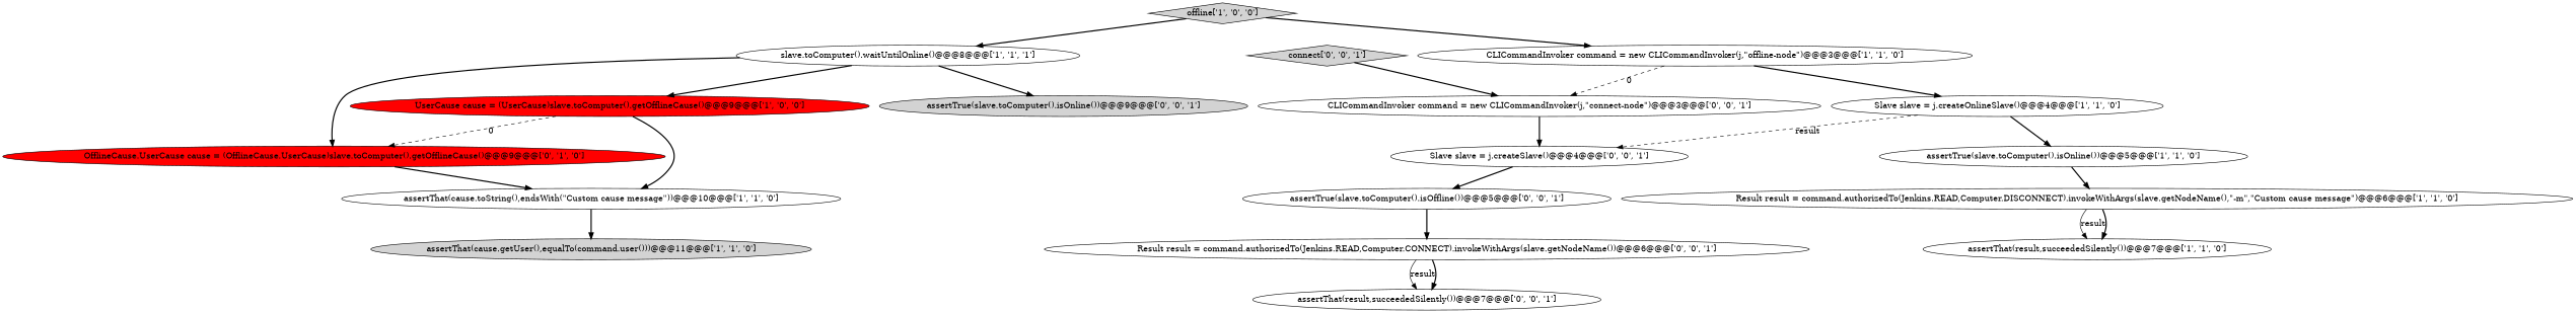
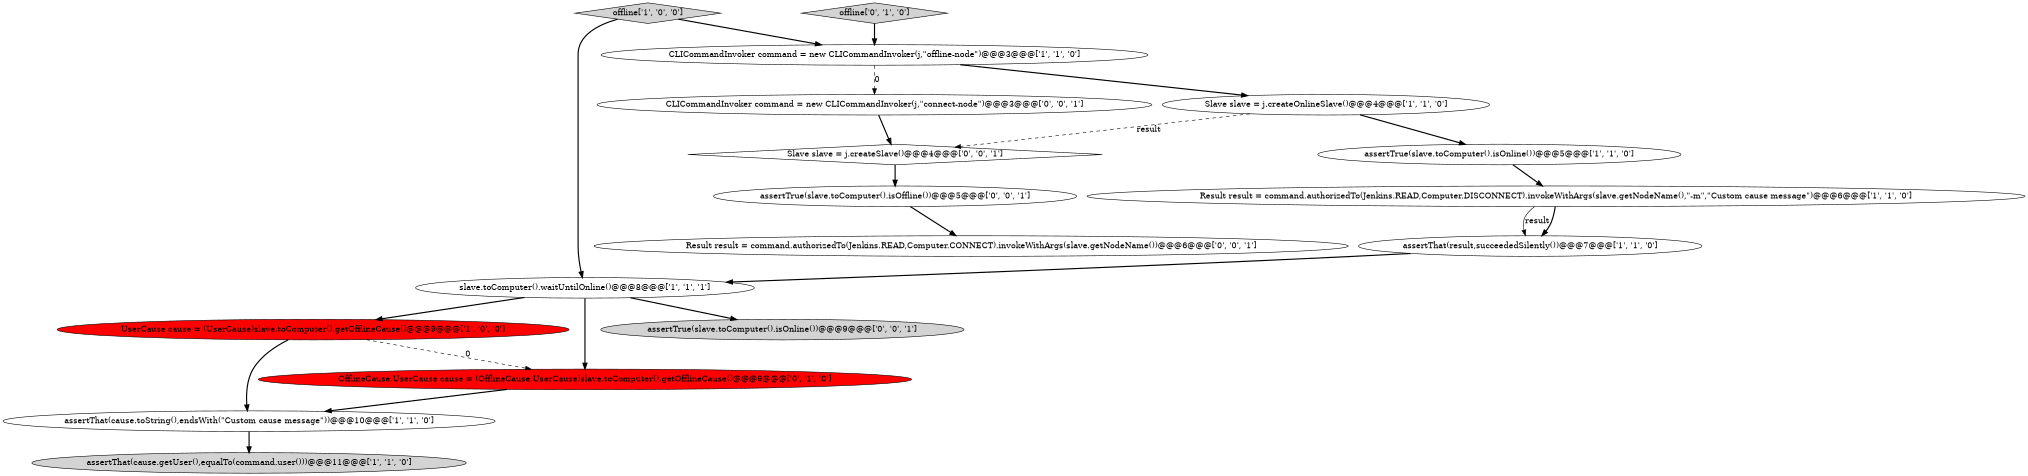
  digraph {
    node [fillcolor=white shape=ellipse style=filled]
    edge [style=bold]
    n1 [label="Result result = command.authorizedTo(Jenkins.READ,Computer.DISCONNECT).invokeWithArgs(slave.getNodeName(),\"-m\",\"Custom cause message\")@@@6@@@['1', '1', '0']"]
    n2 [label="assertThat(result,succeededSilently())@@@7@@@['1', '1', '0']"]
    n3 [label="slave.toComputer().waitUntilOnline()@@@8@@@['1', '1', '1']"]
    n4 [label="assertTrue(slave.toComputer().isOffline())@@@5@@@['0', '0', '1']"]
    n5 [label="Result result = command.authorizedTo(Jenkins.READ,Computer.CONNECT).invokeWithArgs(slave.getNodeName())@@@6@@@['0', '0', '1']"]
-   n6 [label="assertThat(result,succeededSilently())@@@7@@@['0', '0', '1']"]
-   n7 [label="Slave slave = j.createSlave()@@@4@@@['0', '0', '1']"]
+   n7 [label="Slave slave = j.createSlave()@@@4@@@['0', '0', '1']" shape=diamond]
    n8 [fillcolor=lightgray label="assertThat(cause.getUser(),equalTo(command.user()))@@@11@@@['1', '1', '0']"]
    n9 [label="Slave slave = j.createOnlineSlave()@@@4@@@['1', '1', '0']"]
    n10 [label="assertTrue(slave.toComputer().isOnline())@@@5@@@['1', '1', '0']"]
    n11 [label="CLICommandInvoker command = new CLICommandInvoker(j,\"connect-node\")@@@3@@@['0', '0', '1']"]
-   n12 [fillcolor=lightgray label="connect['0', '0', '1']" shape=diamond]
    n13 [fillcolor=red label="UserCause cause = (UserCause)slave.toComputer().getOfflineCause()@@@9@@@['1', '0', '0']"]
    n14 [label="assertThat(cause.toString(),endsWith(\"Custom cause message\"))@@@10@@@['1', '1', '0']"]
    n15 [fillcolor=red label="OfflineCause.UserCause cause = (OfflineCause.UserCause)slave.toComputer().getOfflineCause()@@@9@@@['0', '1', '0']"]
    n16 [label="CLICommandInvoker command = new CLICommandInvoker(j,\"offline-node\")@@@3@@@['1', '1', '0']"]
    n17 [fillcolor=lightgray label="offline['1', '0', '0']" shape=diamond]
+   n18 [fillcolor=lightgray label="offline['0', '1', '0']" shape=diamond]
    n19 [fillcolor=lightgray label="assertTrue(slave.toComputer().isOnline())@@@9@@@['0', '0', '1']"]
    n1 -> n2 [label=result style=solid]
    n1 -> n2
+   n2 -> n3
    n3 -> n13
    n3 -> n15
    n3 -> n19
    n4 -> n5
-   n5 -> n6 [label=result style=solid]
-   n5 -> n6
    n7 -> n4
    n9 -> n7 [label=result style=dashed]
    n9 -> n10
    n10 -> n1
    n11 -> n7
-   n12 -> n11
    n13 -> n14
    n13 -> n15 [label=0 style=dashed]
    n14 -> n8
    n15 -> n14
    n16 -> n9
    n16 -> n11 [label=0 style=dashed]
    n17 -> n3
    n17 -> n16
+   n18 -> n16
  }
